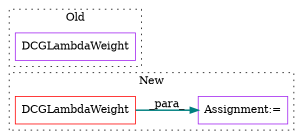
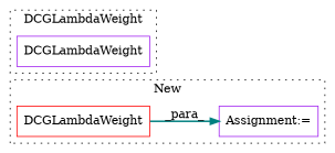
  digraph {
    rankdir=LR
    node [a=32 l="16,1" shape=box color=purple]
    n1 [label=DCGLambdaWeight s="6601,6637" color=red]
    n2 [a=7 l=1 label="Assignment:=" s=6593]
    n3 [label=DCGLambdaWeight s="6495,6564"]
    subgraph cluster_1 {
      label=New
      style=dotted
      n1
      n2
    }
    subgraph cluster_2 {
-     label=Old
+     label=DCGLambdaWeight
      style=dotted
      n3
    }
    n1 -> n2 [label=_para_ color=teal style=bold arrowhead=normal]
  }
